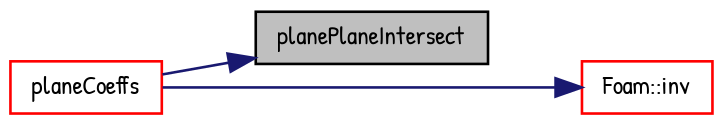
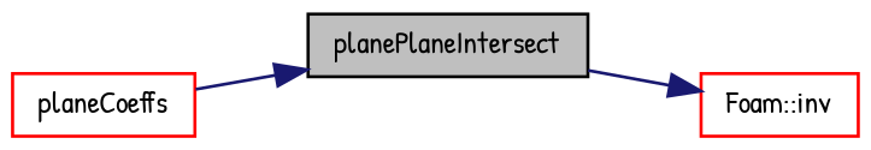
  digraph {
    fontname="Patrick Hand"
    rankdir=LR
    node [color=red fontname="Patrick Hand" fontsize=10 shape=record]
    edge [color=midnightblue fontname="Patrick Hand" fontsize=10 labelfontname=FreeSans labelfontsize=10 style=solid]
    n1 [color=black fillcolor=grey75 fontcolor=black height=0.2 label=planePlaneIntersect style=filled width=0.4]
    n2 [height=0.2 label="Foam::inv" width=0.4]
    n3 [height=0.2 label=planeCoeffs width=0.4]
-   n3 -> n2
+   n1 -> n2
    n3 -> n1
  }
